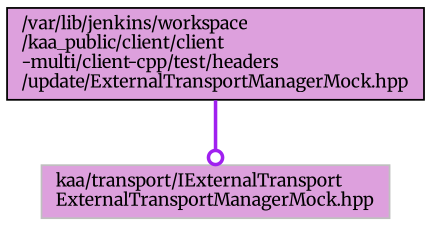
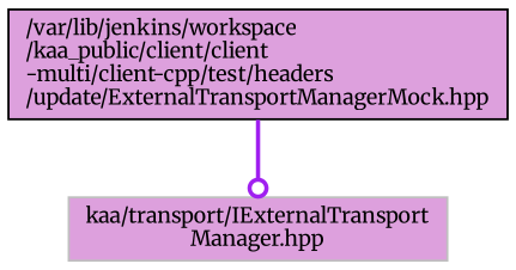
  digraph {
    fontname=Merriweather
    node [fillcolor=plum fontname=Merriweather fontsize=10 shape=record style=filled]
    n1 [color=black fontcolor=black height=0.2 label="/var/lib/jenkins/workspace\l/kaa_public/client/client\l-multi/client-cpp/test/headers\l/update/ExternalTransportManagerMock.hpp" width=0.4]
-   n2 [color=grey75 height=0.2 label="kaa/transport/IExternalTransport\lExternalTransportManagerMock.hpp" width=0.4]
+   n2 [color=grey75 height=0.2 label="kaa/transport/IExternalTransport\lManager.hpp" width=0.4]
    n1 -> n2 [color=purple fontname=Merriweather fontsize=10 labelfontname=FreeSans labelfontsize=10 style=bold arrowhead=odot]
  }
